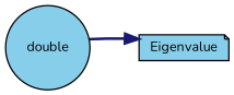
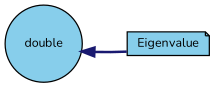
  digraph {
    rankdir=LR
    fontname=Nunito
    node [color=black fillcolor=skyblue fontname=Nunito fontsize=10 style=filled]
    n1 [fontcolor=black height=0.2 label=double shape=circle width=0.4]
    n2 [height=0.2 label=Eigenvalue shape=note width=0.4]
-   n2 -> n1 [color=midnightblue dir=back fontname=Nunito fontsize=10 labelfontname=Helvetica labelfontsize=10 shape=plaintext style=bold]
+   n1 -> n2 [color=midnightblue dir=back fontname=Nunito fontsize=10 labelfontname=Helvetica labelfontsize=10 shape=plaintext style=bold]
  }
